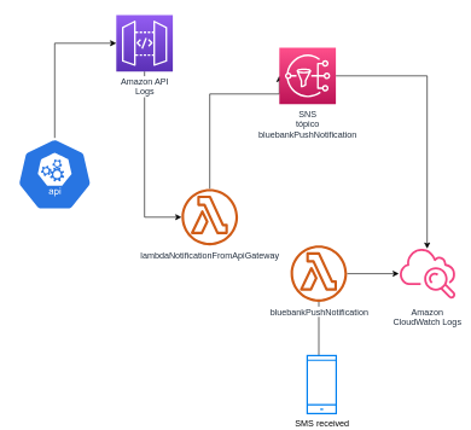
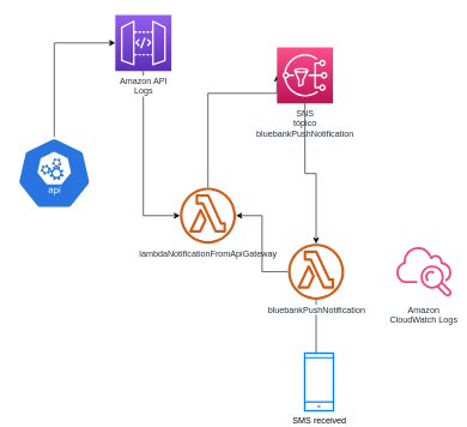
  <mxCell id="0" />
  <mxCell id="1" parent="0" />
  <mxCell id="2" style="edgeStyle=orthogonalEdgeStyle;rounded=0;orthogonalLoop=1;jettySize=auto;html=1;" edge="1" parent="1" source="3" target="5"><mxGeometry relative="1" as="geometry"><Array as="points"><mxPoint x="199" y="299" /></Array></mxGeometry></mxCell>
  <mxCell id="3" value="Amazon API&lt;br&gt;Logs&lt;br&gt;" style="outlineConnect=0;fontColor=#232F3E;gradientColor=#945DF2;gradientDirection=north;fillColor=#5A30B5;strokeColor=#ffffff;dashed=0;verticalLabelPosition=bottom;verticalAlign=top;align=center;html=1;fontSize=12;fontStyle=0;aspect=fixed;shape=mxgraph.aws4.resourceIcon;resIcon=mxgraph.aws4.api_gateway;labelBackgroundColor=#ffffff;" parent="1" vertex="1"><mxGeometry x="160" y="20" width="78" height="78" as="geometry" /></mxCell>
  <mxCell id="4" style="edgeStyle=orthogonalEdgeStyle;rounded=0;orthogonalLoop=1;jettySize=auto;html=1;entryX=0;entryY=0.5;entryDx=0;entryDy=0;entryPerimeter=0;" edge="1" parent="1" source="5" target="8"><mxGeometry relative="1" as="geometry"><Array as="points"><mxPoint x="289" y="129" /></Array></mxGeometry></mxCell>
  <mxCell id="5" value="&lt;div&gt;lambdaNotificationFromApiGateway&lt;/div&gt;" style="outlineConnect=0;fontColor=#232F3E;gradientColor=none;fillColor=#D05C17;strokeColor=none;dashed=0;verticalLabelPosition=bottom;verticalAlign=top;align=center;html=1;fontSize=12;fontStyle=0;aspect=fixed;pointerEvents=1;shape=mxgraph.aws4.lambda_function;labelBackgroundColor=#ffffff;" parent="1" vertex="1"><mxGeometry x="250" y="260" width="78" height="78" as="geometry" /></mxCell>
  <mxCell id="6" value="Amazon&lt;br&gt;CloudWatch Logs&lt;br&gt;" style="outlineConnect=0;fontColor=#232F3E;gradientColor=none;gradientDirection=north;fillColor=#F34482;strokeColor=none;dashed=0;verticalLabelPosition=bottom;verticalAlign=top;align=center;html=1;fontSize=12;fontStyle=0;aspect=fixed;shape=mxgraph.aws4.cloudwatch;labelBackgroundColor=#ffffff;" parent="1" vertex="1"><mxGeometry x="550" y="338" width="78" height="78" as="geometry" /></mxCell>
- <mxCell id="7" style="edgeStyle=orthogonalEdgeStyle;rounded=0;orthogonalLoop=1;jettySize=auto;html=1;" edge="1" parent="1" source="8" target="6"><mxGeometry relative="1" as="geometry" /></mxCell>
+ <mxCell id="7" style="edgeStyle=orthogonalEdgeStyle;rounded=0;orthogonalLoop=1;jettySize=auto;html=1;" edge="1" parent="1" source="8" target="11"><mxGeometry relative="1" as="geometry" /></mxCell>
  <mxCell id="8" value="&lt;div&gt;SNS&lt;/div&gt;&lt;div&gt;tópico&lt;/div&gt;&lt;div&gt;bluebankPushNotification&lt;/div&gt;" style="sketch=0;points=[[0,0,0],[0.25,0,0],[0.5,0,0],[0.75,0,0],[1,0,0],[0,1,0],[0.25,1,0],[0.5,1,0],[0.75,1,0],[1,1,0],[0,0.25,0],[0,0.5,0],[0,0.75,0],[1,0.25,0],[1,0.5,0],[1,0.75,0]];outlineConnect=0;fontColor=#232F3E;gradientColor=#FF4F8B;gradientDirection=north;fillColor=#BC1356;strokeColor=#ffffff;dashed=0;verticalLabelPosition=bottom;verticalAlign=top;align=center;html=1;fontSize=12;fontStyle=0;aspect=fixed;shape=mxgraph.aws4.resourceIcon;resIcon=mxgraph.aws4.sns;" vertex="1" parent="1"><mxGeometry x="385" y="65" width="78" height="78" as="geometry" /></mxCell>
- <mxCell id="9" style="edgeStyle=orthogonalEdgeStyle;rounded=0;orthogonalLoop=1;jettySize=auto;html=1;" edge="1" parent="1" source="11" target="6"><mxGeometry relative="1" as="geometry" /></mxCell>
+ <mxCell id="9" style="edgeStyle=orthogonalEdgeStyle;rounded=0;orthogonalLoop=1;jettySize=auto;html=1;" edge="1" parent="1" source="11" target="5"><mxGeometry relative="1" as="geometry" /></mxCell>
  <mxCell id="10" style="edgeStyle=orthogonalEdgeStyle;rounded=0;orthogonalLoop=1;jettySize=auto;html=1;entryX=0.4;entryY=0.25;entryDx=0;entryDy=0;entryPerimeter=0;" edge="1" parent="1" source="11" target="12"><mxGeometry relative="1" as="geometry" /></mxCell>
  <mxCell id="11" value="bluebankPushNotification" style="outlineConnect=0;fontColor=#232F3E;gradientColor=none;fillColor=#D05C17;strokeColor=none;dashed=0;verticalLabelPosition=bottom;verticalAlign=top;align=center;html=1;fontSize=12;fontStyle=0;aspect=fixed;pointerEvents=1;shape=mxgraph.aws4.lambda_function;labelBackgroundColor=#ffffff;" vertex="1" parent="1"><mxGeometry x="400.5" y="338" width="78" height="78" as="geometry" /></mxCell>
  <mxCell id="12" value="SMS received" style="html=1;verticalLabelPosition=bottom;align=center;labelBackgroundColor=#ffffff;verticalAlign=top;strokeWidth=2;strokeColor=#0080F0;shadow=0;dashed=0;shape=mxgraph.ios7.icons.smartphone;" vertex="1" parent="1"><mxGeometry x="423.5" y="490" width="40" height="80" as="geometry" /></mxCell>
  <mxCell id="13" style="edgeStyle=orthogonalEdgeStyle;rounded=0;orthogonalLoop=1;jettySize=auto;html=1;" edge="1" parent="1" source="14" target="3"><mxGeometry relative="1" as="geometry"><Array as="points"><mxPoint x="75" y="59" /></Array></mxGeometry></mxCell>
  <mxCell id="14" value="" style="sketch=0;html=1;dashed=0;whitespace=wrap;fillColor=#2875E2;strokeColor=#ffffff;points=[[0.005,0.63,0],[0.1,0.2,0],[0.9,0.2,0],[0.5,0,0],[0.995,0.63,0],[0.72,0.99,0],[0.5,1,0],[0.28,0.99,0]];shape=mxgraph.kubernetes.icon;prIcon=api" vertex="1" parent="1"><mxGeometry x="20" y="190" width="110" height="100" as="geometry" /></mxCell>
